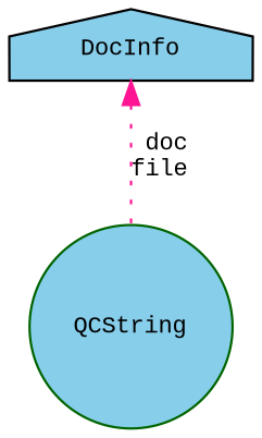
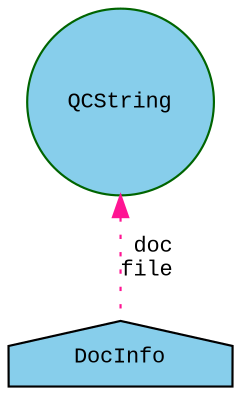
  digraph {
    fontname="Liberation Mono"
    node [fillcolor=skyblue fontname="Liberation Mono" fontsize=10 style=filled]
    n1 [color=black fontcolor=black height=0.2 label=DocInfo shape=house width=0.4]
    n2 [color=darkgreen height=0.2 label=QCString shape=circle width=0.4]
-   n1 -> n2 [color=deeppink dir=back fontname="Liberation Mono" fontsize=10 label=" doc\nfile" labelfontname=Helvetica labelfontsize=10 style=dotted]
+   n2 -> n1 [color=deeppink dir=back fontname="Liberation Mono" fontsize=10 label=" doc\nfile" labelfontname=Helvetica labelfontsize=10 style=dotted]
  }
